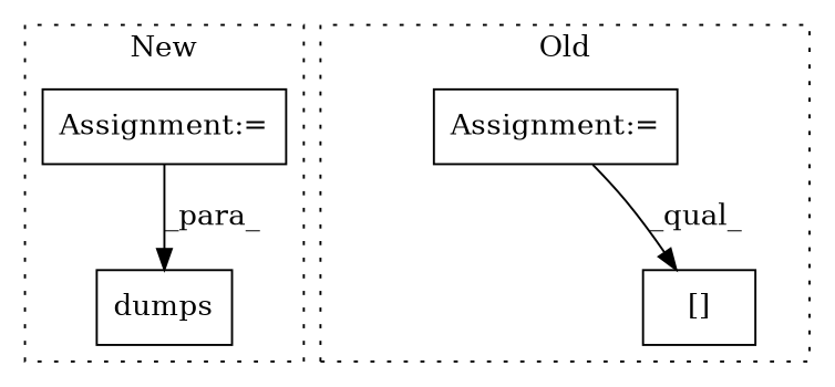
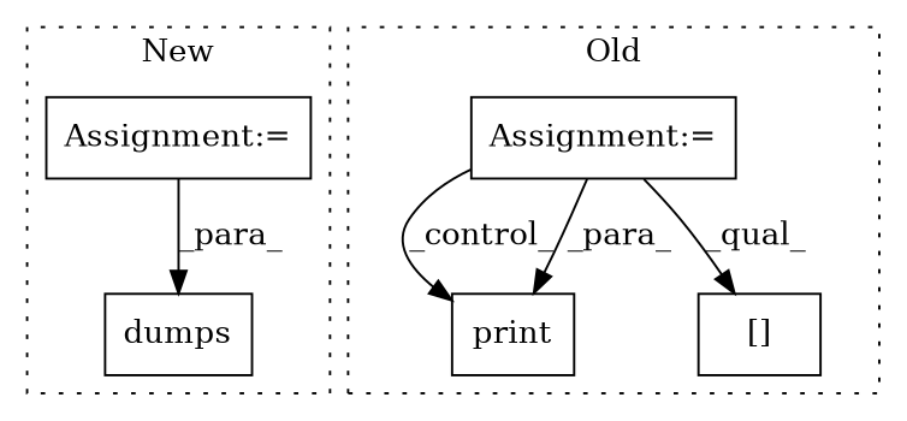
  digraph {
    node [a=32 l="6,1" shape=box]
    n1 [label=dumps s="2139,2163"]
    n2 [a=7 l=1 label="Assignment:=" s=2069]
+   n3 [label=print s="1706,1769"]
    n4 [a=7 l="61,2" label="Assignment:=" s="1604,1692"]
    n5 [a=2 l="2,1" label="[]" s="1745,1748"]
    subgraph cluster_1 {
      label=New
      style=dotted
      n1
      n2
    }
    subgraph cluster_2 {
      label=Old
      style=dotted
+     n3
      n4
      n5
    }
    n2 -> n1 [label=_para_]
+   n4 -> n3 [label=_control_]
+   n4 -> n3 [label=_para_]
    n4 -> n5 [label=_qual_]
  }
